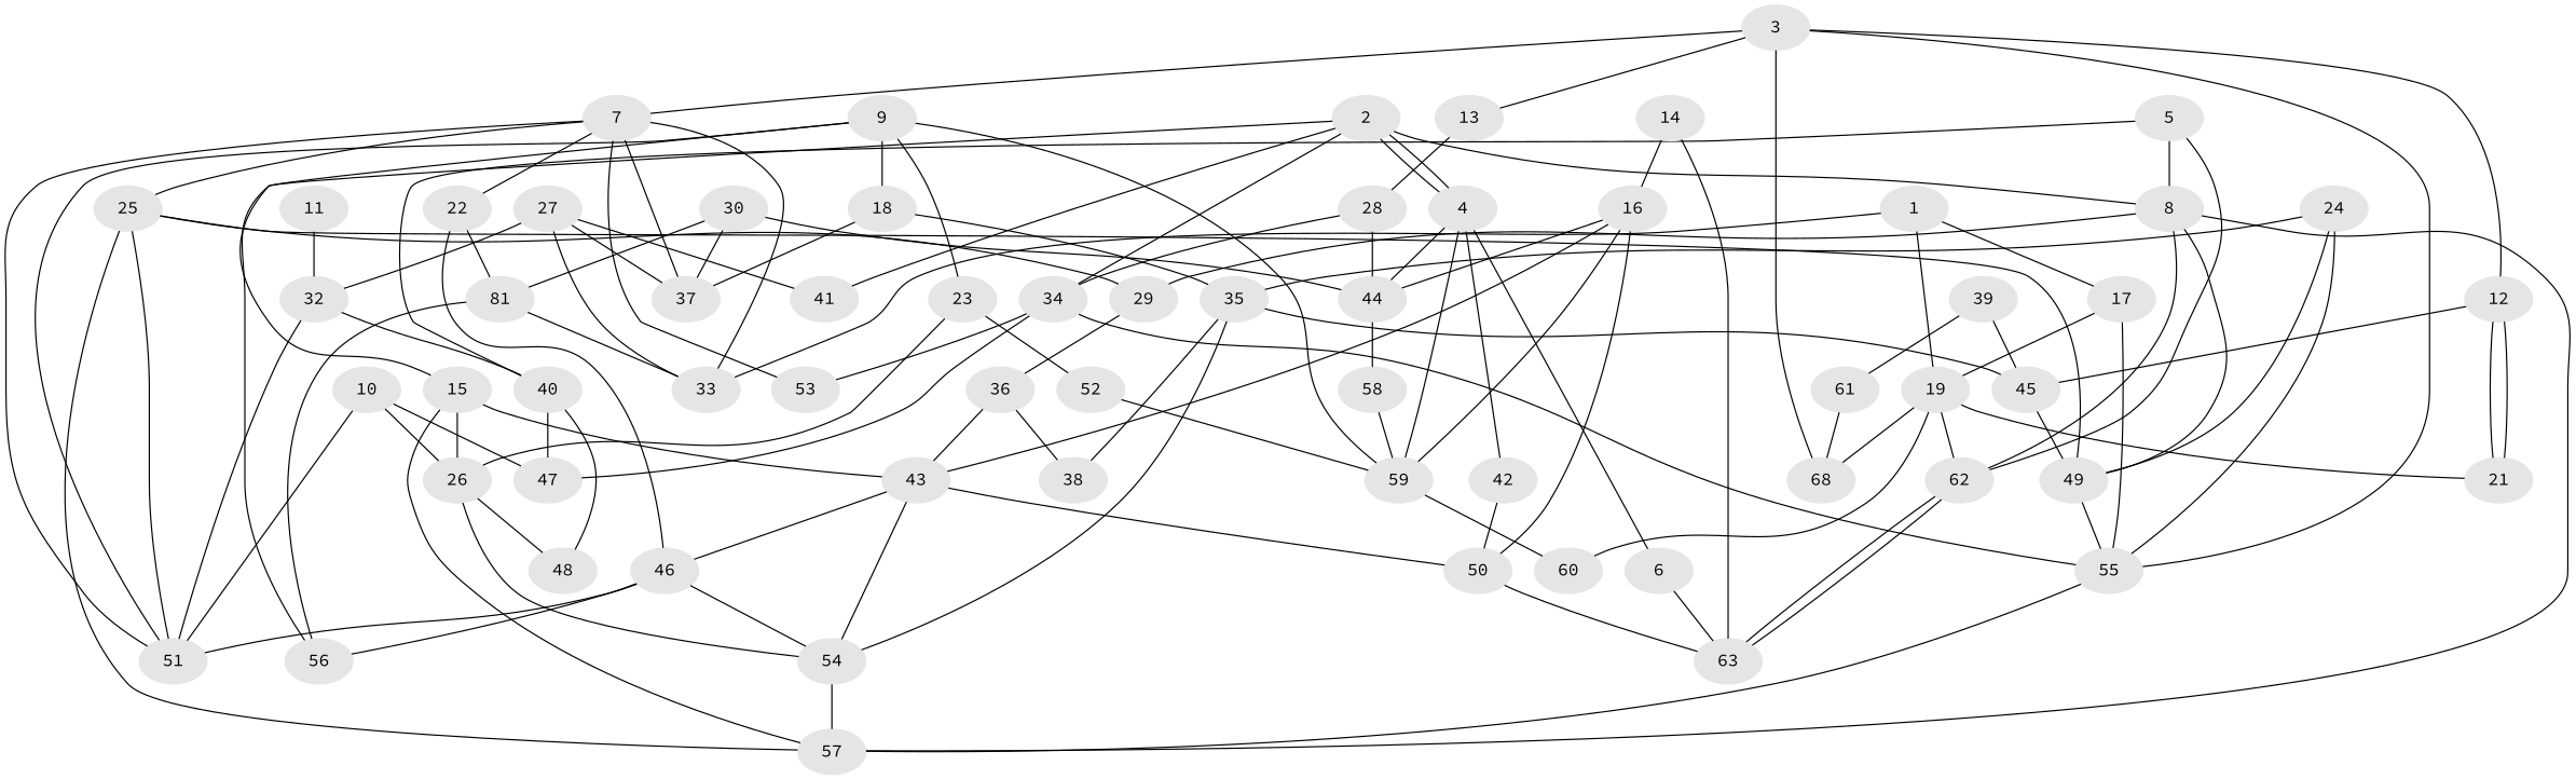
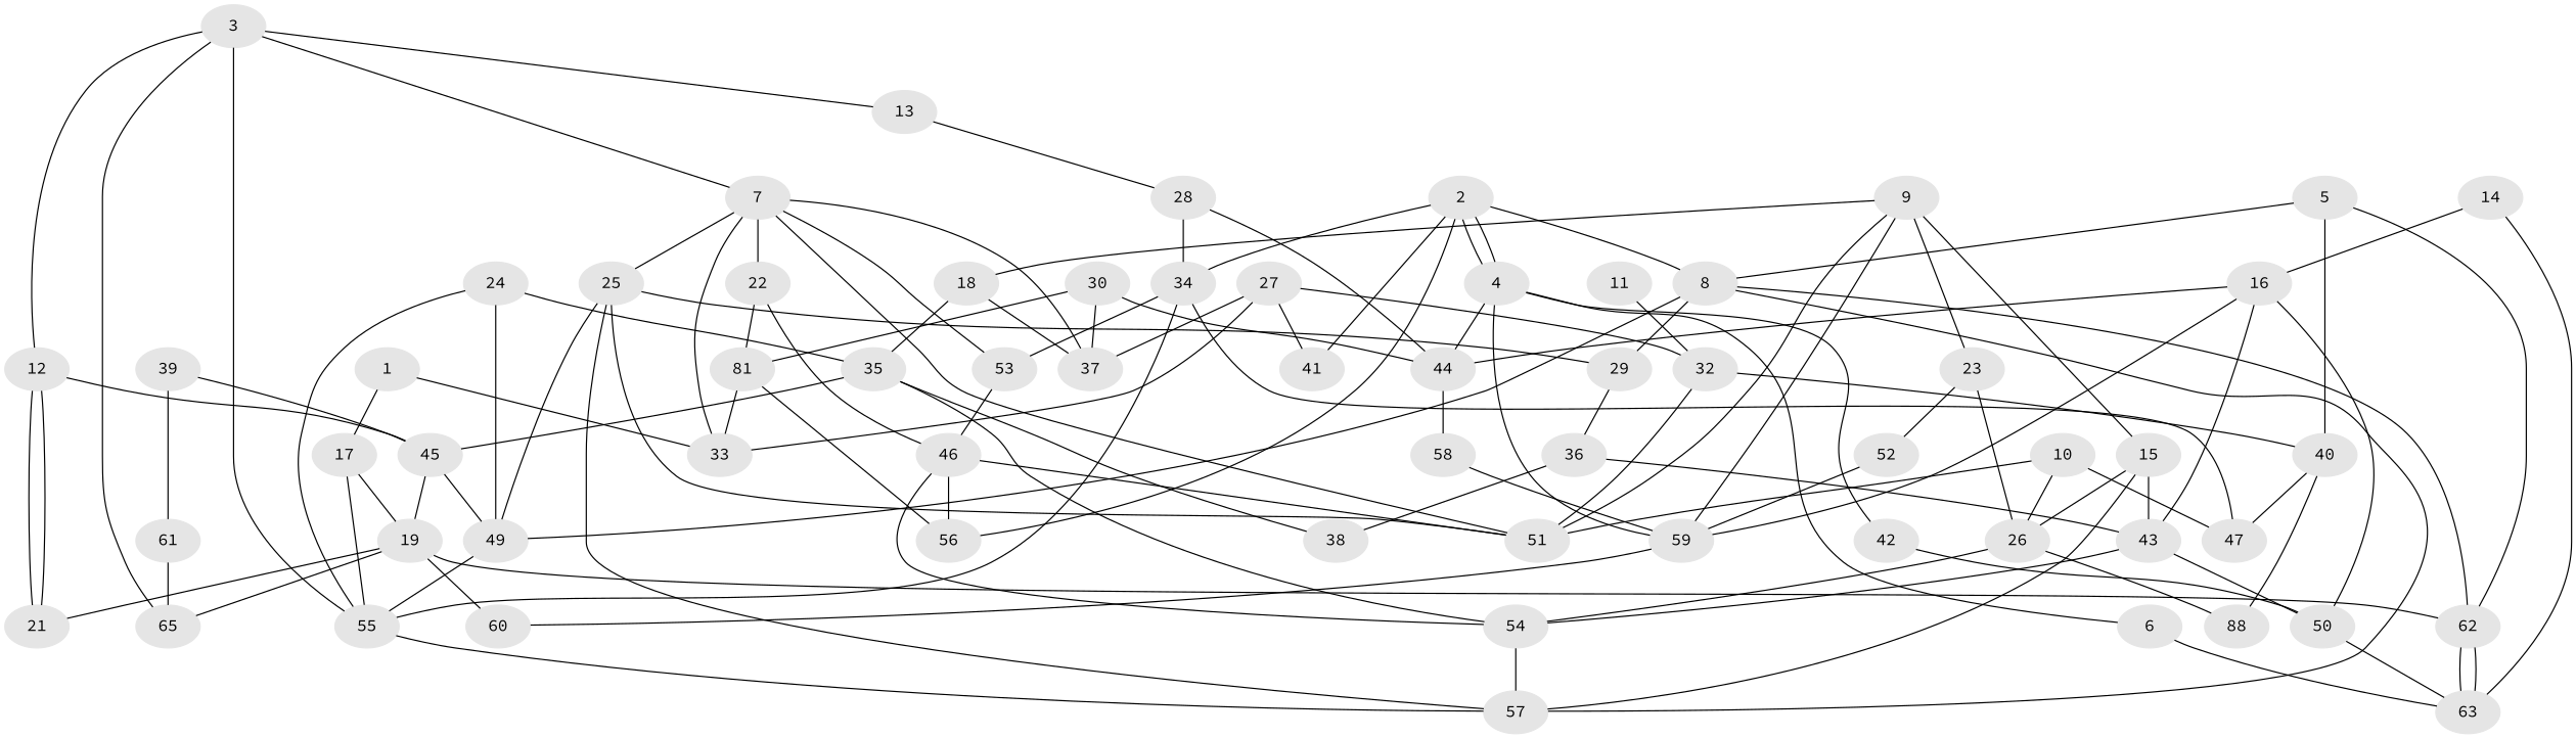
  graph {
    fontname="Source Code Pro"
    node [color=gray90 fontname="Source Code Pro" style=filled]
    edge [fontname="Source Code Pro"]
    1
    17
    19
    33
    55
-   65 [label=68]
+   65
    62
    21
    60
    2
    4
    8
    34
    41
    56
    6
    42
    44
    59
    29
    49
    57
    53
    47
    3
    7
    12
    13
    22
    25
    37
    51
    45
    28
    63
    50
    58
    5
    40
-   48
+   48 [label=88]
    n41 [label=81]
    46
    36
    9
    15
    18
    23
    26
    43
    35
    52
    10
    11
    32
    54
    14
    16
    38
    24
    27
    30
    39
    61
    1 -- 17
-   1 -- 19
+   45 -- 19
    1 -- 33
    17 -- 19
    17 -- 55
    19 -- 65
    19 -- 62
    19 -- 21
    19 -- 60
    55 -- 57
    62 -- 63
    62 -- 63
    2 -- 4
    2 -- 4
    2 -- 8
    2 -- 34
    2 -- 41
    2 -- 56
    4 -- 6
    4 -- 42
    4 -- 44
    4 -- 59
    8 -- 62
    8 -- 29
    8 -- 49
    8 -- 57
    34 -- 55
    34 -- 53
    34 -- 47
    6 -- 63
    42 -- 50
    44 -- 58
    59 -- 60
    29 -- 36
    49 -- 55
    3 -- 55
    3 -- 65
    3 -- 7
    3 -- 12
    3 -- 13
    7 -- 33
    7 -- 53
    7 -- 22
    7 -- 25
    7 -- 37
    7 -- 51
    12 -- 21
    12 -- 21
    12 -- 45
    13 -- 28
    22 -- n41
    22 -- 46
    25 -- 29
    25 -- 49
    25 -- 57
    25 -- 51
    45 -- 49
    28 -- 34
    28 -- 44
    50 -- 63
    58 -- 59
    5 -- 62
    5 -- 8
    5 -- 40
    40 -- 47
    40 -- 48
    n41 -- 33
    n41 -- 56
    46 -- 56
    46 -- 51
    46 -- 54
    36 -- 43
    36 -- 38
    9 -- 59
    9 -- 51
    9 -- 15
    9 -- 18
    9 -- 23
    15 -- 57
    15 -- 26
    15 -- 43
    18 -- 37
    18 -- 35
    23 -- 26
    23 -- 52
    26 -- 48
    26 -- 54
    43 -- 50
-   43 -- 46
+   53 -- 46
    43 -- 54
    35 -- 45
    35 -- 54
    35 -- 38
    52 -- 59
    10 -- 47
    10 -- 51
    10 -- 26
    11 -- 32
    32 -- 51
    32 -- 40
    54 -- 57
    14 -- 63
    14 -- 16
    16 -- 44
    16 -- 59
    16 -- 50
    16 -- 43
    24 -- 55
    24 -- 49
    24 -- 35
    27 -- 33
    27 -- 41
    27 -- 37
    27 -- 32
    30 -- 44
    30 -- 37
    30 -- n41
    39 -- 45
    39 -- 61
    61 -- 65
  }
